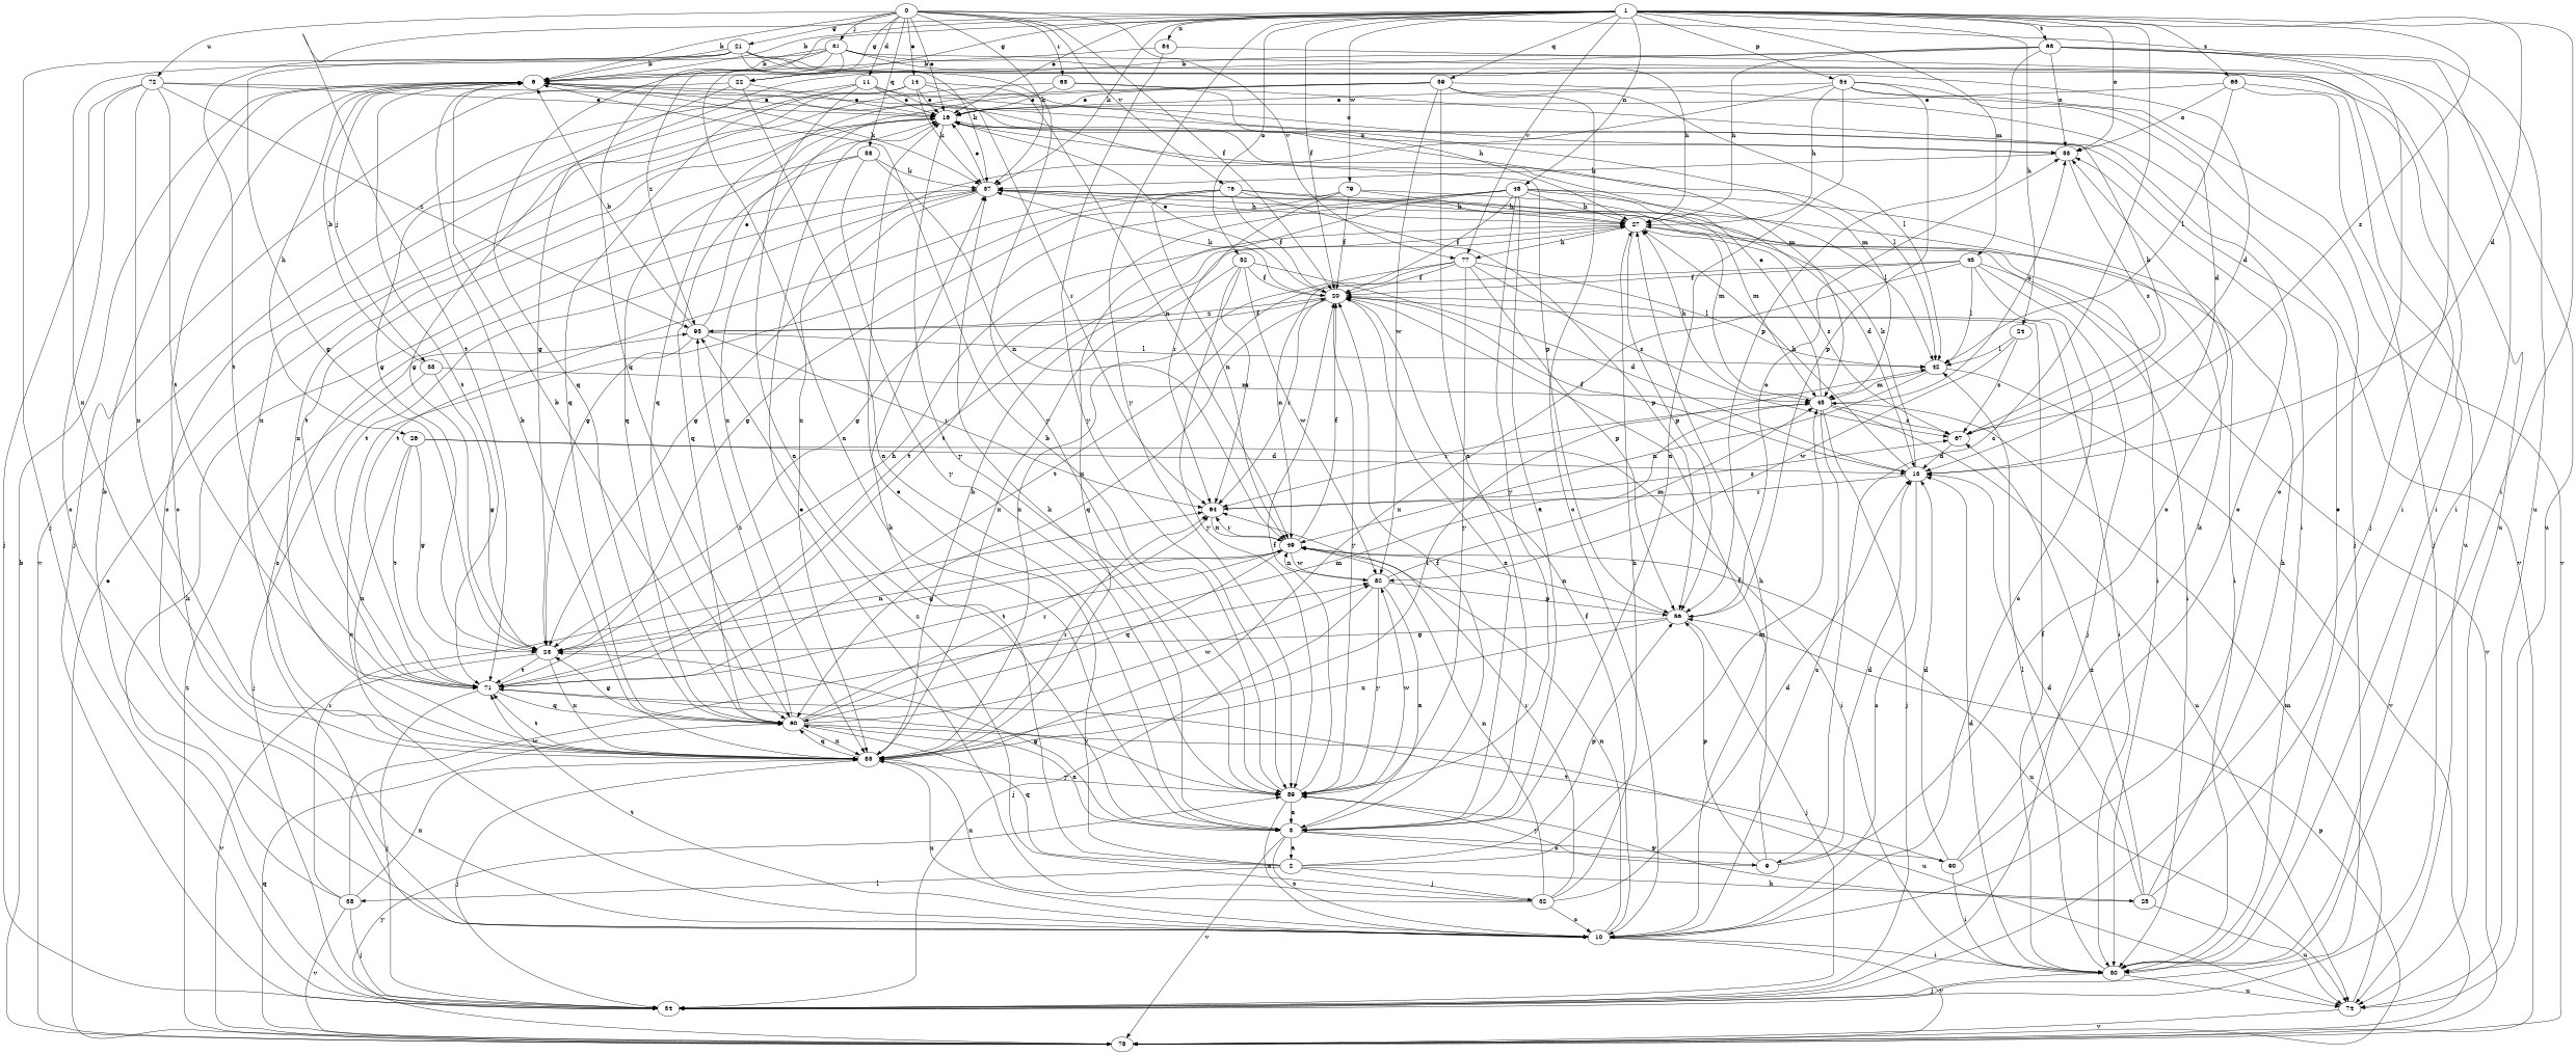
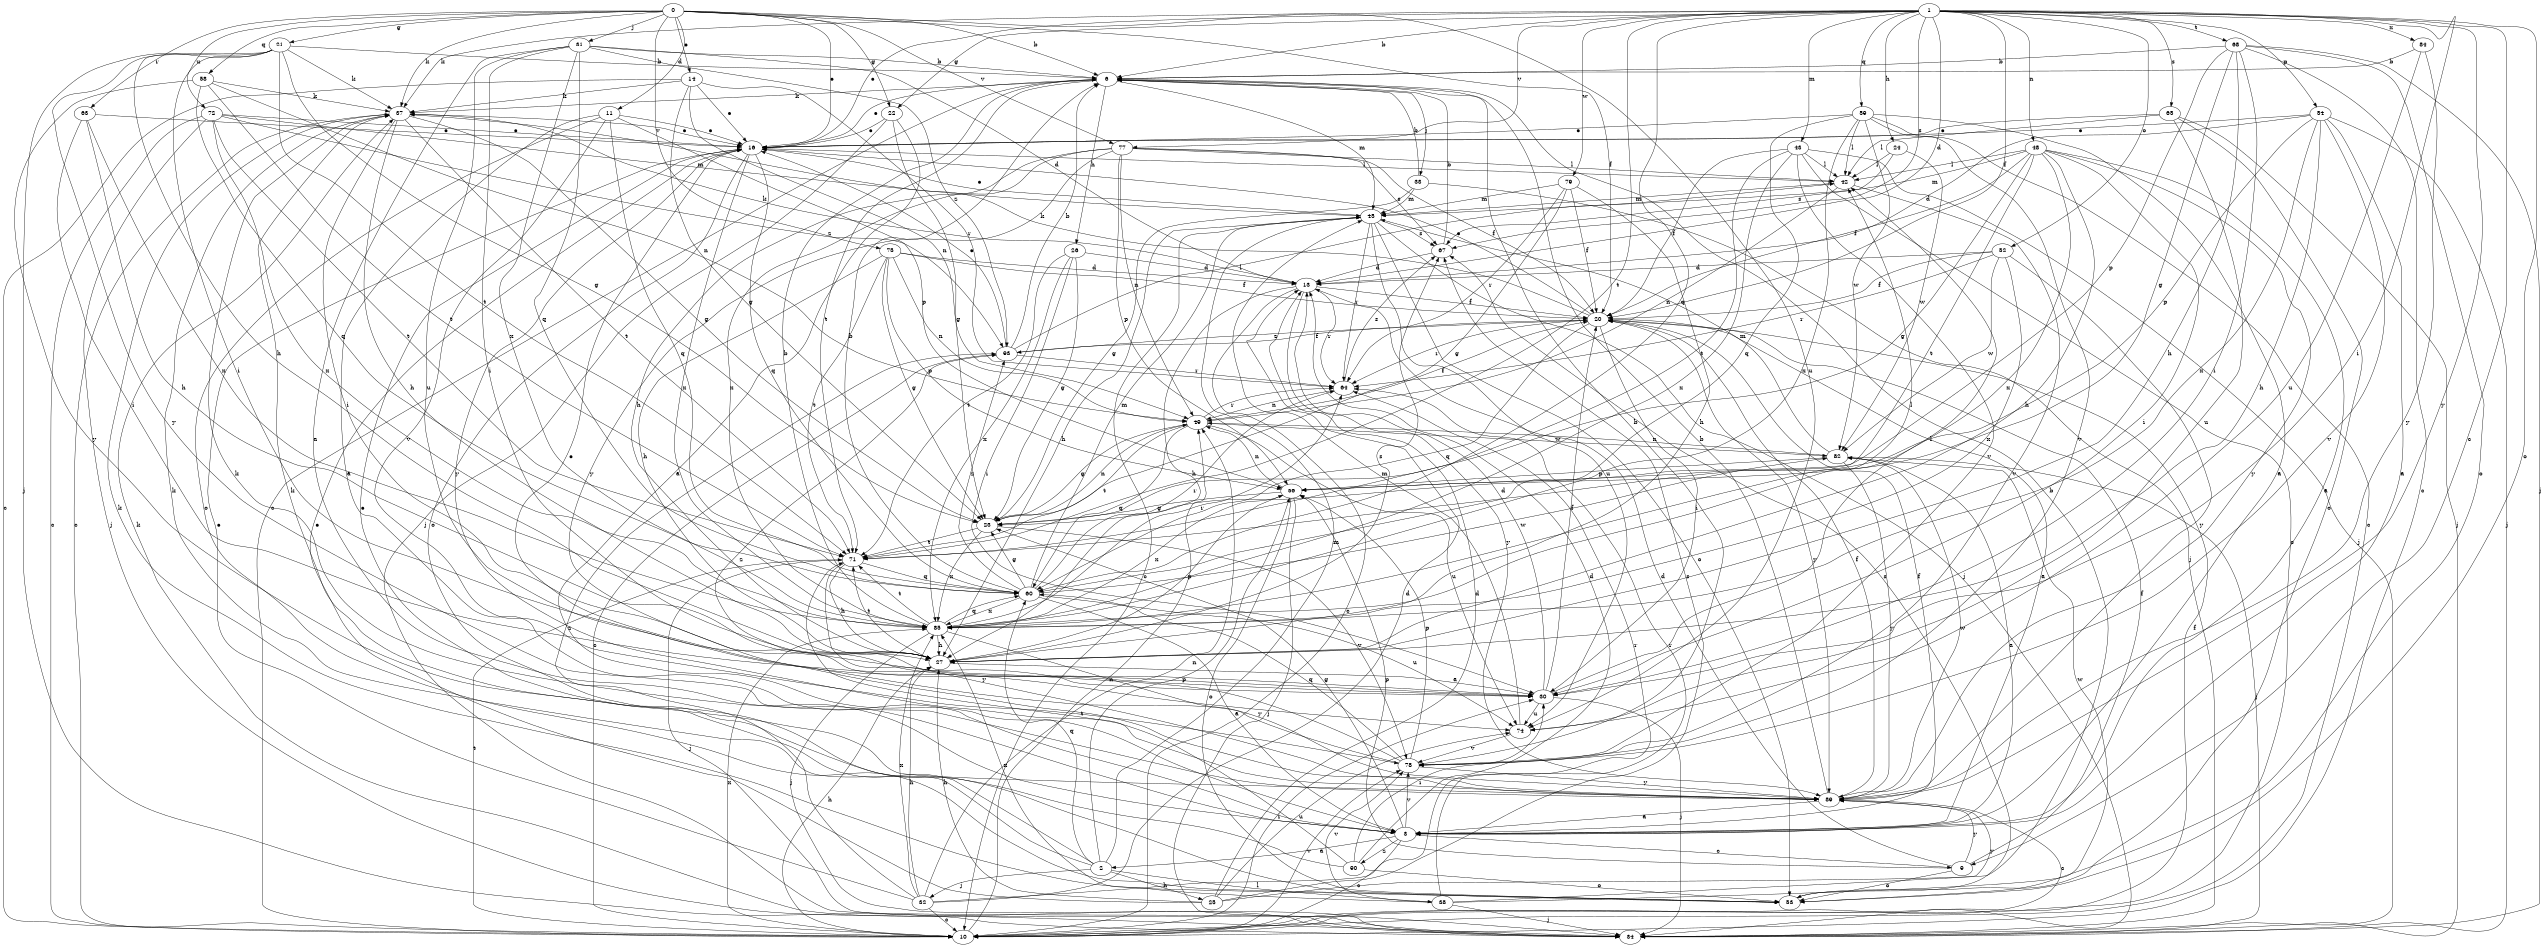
  strict digraph {
    0
    6
    11
    14
    16
    20
    21
    22
    31
    37
    58
    63
    72
    74
    75
    77
    71
    45
    10
    26
    33
    53
    60
    56
    3
    78
    23
    49
    64
    89
    85
    42
    30
    93
    27
    34
    13
    67
    1
    9
    24
    43
    48
    52
    54
    59
    65
    68
    79
    84
    82
    2
    25
    32
    38
    90
    0 -> 6 [label=b]
    0 -> 11 [label=d]
    0 -> 14 [label=e]
    0 -> 16 [label=e]
    0 -> 20 [label=f]
    0 -> 21 [label=g]
    0 -> 22 [label=g]
    0 -> 31 [label=j]
    0 -> 37 [label=k]
    0 -> 58 [label=q]
    0 -> 63 [label=r]
    0 -> 72 [label=u]
    0 -> 74 [label=u]
    0 -> 75 [label=v]
    0 -> 77 [label=v]
-   6 -> 16 [label=e]
+   16 -> 6 [label=e]
    6 -> 37 [label=k]
    6 -> 71 [label=t]
    6 -> 45 [label=m]
    6 -> 10 [label=c]
    6 -> 26 [label=h]
    6 -> 33 [label=j]
    11 -> 16 [label=e]
    11 -> 53 [label=o]
    11 -> 60 [label=q]
    11 -> 56 [label=p]
    11 -> 3 [label=a]
    11 -> 78 [label=v]
    14 -> 16 [label=e]
    14 -> 37 [label=k]
    14 -> 10 [label=c]
    14 -> 23 [label=g]
    14 -> 49 [label=n]
    14 -> 64 [label=r]
    16 -> 53 [label=o]
    16 -> 60 [label=q]
    16 -> 89 [label=y]
    16 -> 85 [label=x]
    16 -> 42 [label=l]
    20 -> 16 [label=e]
    20 -> 37 [label=k]
    20 -> 60 [label=q]
    20 -> 3 [label=a]
    20 -> 64 [label=r]
    20 -> 89 [label=y]
    20 -> 30 [label=i]
    20 -> 93 [label=z]
    21 -> 6 [label=b]
    21 -> 37 [label=k]
    21 -> 71 [label=t]
    21 -> 23 [label=g]
    21 -> 89 [label=y]
    21 -> 30 [label=i]
    21 -> 27 [label=h]
    21 -> 34 [label=j]
    22 -> 16 [label=e]
    22 -> 3 [label=a]
    22 -> 23 [label=g]
    22 -> 34 [label=j]
    31 -> 6 [label=b]
    31 -> 74 [label=u]
    31 -> 60 [label=q]
    31 -> 3 [label=a]
    31 -> 85 [label=x]
    31 -> 30 [label=i]
    31 -> 93 [label=z]
    31 -> 13 [label=d]
    37 -> 16 [label=e]
    37 -> 71 [label=t]
    37 -> 10 [label=c]
    37 -> 23 [label=g]
    37 -> 30 [label=i]
    37 -> 27 [label=h]
    58 -> 37 [label=k]
    58 -> 71 [label=t]
    58 -> 60 [label=q]
    58 -> 49 [label=n]
    58 -> 89 [label=y]
    63 -> 16 [label=e]
    63 -> 85 [label=x]
    63 -> 30 [label=i]
    63 -> 27 [label=h]
    72 -> 16 [label=e]
    72 -> 71 [label=t]
    72 -> 45 [label=m]
    72 -> 10 [label=c]
    72 -> 85 [label=x]
    72 -> 93 [label=z]
    72 -> 34 [label=j]
    74 -> 45 [label=m]
    74 -> 78 [label=v]
    75 -> 20 [label=f]
    75 -> 71 [label=t]
    75 -> 56 [label=p]
    75 -> 23 [label=g]
    75 -> 49 [label=n]
    75 -> 27 [label=h]
    75 -> 13 [label=d]
    77 -> 20 [label=f]
    77 -> 56 [label=p]
    77 -> 49 [label=n]
    77 -> 89 [label=y]
    77 -> 85 [label=x]
    77 -> 42 [label=l]
-   27 -> 77 [label=h]
+   77 -> 27 [label=h]
    77 -> 67 [label=s]
    71 -> 60 [label=q]
    71 -> 89 [label=y]
    71 -> 27 [label=h]
    71 -> 34 [label=j]
    45 -> 16 [label=e]
    45 -> 74 [label=u]
    45 -> 10 [label=c]
    45 -> 53 [label=o]
    45 -> 64 [label=r]
    45 -> 27 [label=h]
    45 -> 34 [label=j]
    45 -> 67 [label=s]
    10 -> 20 [label=f]
    10 -> 71 [label=t]
    10 -> 78 [label=v]
    10 -> 49 [label=n]
    10 -> 85 [label=x]
    10 -> 30 [label=i]
    10 -> 27 [label=h]
    26 -> 71 [label=t]
    26 -> 23 [label=g]
    26 -> 85 [label=x]
    26 -> 30 [label=i]
    26 -> 13 [label=d]
    33 -> 6 [label=b]
    33 -> 45 [label=m]
    33 -> 23 [label=g]
    33 -> 34 [label=j]
    53 -> 37 [label=k]
    53 -> 67 [label=s]
    60 -> 6 [label=b]
    60 -> 74 [label=u]
    60 -> 45 [label=m]
    60 -> 3 [label=a]
    60 -> 23 [label=g]
    60 -> 64 [label=r]
    60 -> 85 [label=x]
    60 -> 93 [label=z]
    60 -> 82 [label=w]
    56 -> 53 [label=o]
    56 -> 23 [label=g]
    56 -> 49 [label=n]
    56 -> 85 [label=x]
    56 -> 34 [label=j]
    3 -> 20 [label=f]
    3 -> 37 [label=k]
    3 -> 10 [label=c]
    3 -> 78 [label=v]
    3 -> 23 [label=g]
    3 -> 9 [label=c]
    3 -> 2 [label=a]
    3 -> 90 [label=z]
    78 -> 6 [label=b]
    78 -> 16 [label=e]
    78 -> 60 [label=q]
    78 -> 56 [label=p]
    78 -> 89 [label=y]
    78 -> 93 [label=z]
    23 -> 71 [label=t]
    23 -> 78 [label=v]
    23 -> 49 [label=n]
    23 -> 85 [label=x]
    49 -> 20 [label=f]
    49 -> 74 [label=u]
    49 -> 71 [label=t]
    49 -> 60 [label=q]
    49 -> 23 [label=g]
    49 -> 64 [label=r]
    49 -> 82 [label=w]
    64 -> 49 [label=n]
    64 -> 67 [label=s]
    89 -> 6 [label=b]
    89 -> 20 [label=f]
    89 -> 10 [label=c]
    89 -> 3 [label=a]
    89 -> 82 [label=w]
    85 -> 6 [label=b]
    85 -> 71 [label=t]
    85 -> 60 [label=q]
    85 -> 64 [label=r]
    85 -> 89 [label=y]
    85 -> 42 [label=l]
    85 -> 27 [label=h]
    85 -> 34 [label=j]
    42 -> 45 [label=m]
    42 -> 78 [label=v]
    42 -> 49 [label=n]
    30 -> 20 [label=f]
    30 -> 74 [label=u]
    30 -> 42 [label=l]
    30 -> 34 [label=j]
    30 -> 13 [label=d]
    93 -> 6 [label=b]
    93 -> 16 [label=e]
    93 -> 20 [label=f]
    93 -> 10 [label=c]
    93 -> 64 [label=r]
    93 -> 42 [label=l]
    27 -> 71 [label=t]
    27 -> 56 [label=p]
-   27 -> 30 [label=i]
+   27 -> 30 [label=a]
    27 -> 67 [label=s]
    34 -> 37 [label=k]
    13 -> 20 [label=f]
    13 -> 37 [label=k]
    13 -> 10 [label=c]
    13 -> 64 [label=r]
+   13 -> 89 [label=y]
    13 -> 27 [label=h]
    67 -> 6 [label=b]
    67 -> 13 [label=d]
    1 -> 6 [label=b]
    1 -> 16 [label=e]
    1 -> 20 [label=f]
    1 -> 22 [label=g]
    1 -> 37 [label=k]
    1 -> 77 [label=v]
    1 -> 71 [label=t]
    1 -> 53 [label=o]
    1 -> 60 [label=q]
    1 -> 89 [label=y]
    1 -> 30 [label=i]
    1 -> 13 [label=d]
    1 -> 67 [label=s]
    1 -> 9 [label=c]
    1 -> 24 [label=h]
    1 -> 43 [label=m]
    1 -> 48 [label=n]
    1 -> 52 [label=o]
    1 -> 54 [label=p]
    1 -> 59 [label=q]
    1 -> 65 [label=s]
    1 -> 68 [label=t]
    1 -> 79 [label=w]
    1 -> 84 [label=x]
    9 -> 20 [label=f]
    9 -> 53 [label=o]
    9 -> 56 [label=p]
    9 -> 89 [label=y]
    9 -> 13 [label=d]
    24 -> 42 [label=l]
    24 -> 67 [label=s]
    24 -> 82 [label=w]
    43 -> 20 [label=f]
    43 -> 71 [label=t]
    43 -> 10 [label=c]
    43 -> 78 [label=v]
    43 -> 85 [label=x]
    43 -> 42 [label=l]
    43 -> 34 [label=j]
    48 -> 20 [label=f]
    48 -> 71 [label=t]
    48 -> 45 [label=m]
    48 -> 3 [label=a]
    48 -> 23 [label=g]
    48 -> 89 [label=y]
    48 -> 85 [label=x]
    48 -> 42 [label=l]
    48 -> 30 [label=i]
    48 -> 27 [label=h]
    52 -> 20 [label=f]
    52 -> 64 [label=r]
    52 -> 89 [label=y]
    52 -> 85 [label=x]
    52 -> 13 [label=d]
    52 -> 82 [label=w]
    54 -> 16 [label=e]
    54 -> 56 [label=p]
    54 -> 3 [label=a]
    54 -> 78 [label=v]
    54 -> 85 [label=x]
    54 -> 27 [label=h]
    54 -> 34 [label=j]
    54 -> 13 [label=d]
    59 -> 16 [label=e]
    59 -> 10 [label=c]
    59 -> 60 [label=q]
    59 -> 3 [label=a]
    59 -> 78 [label=v]
    59 -> 85 [label=x]
    59 -> 42 [label=l]
    59 -> 82 [label=w]
    65 -> 16 [label=e]
    65 -> 74 [label=u]
    65 -> 53 [label=o]
    65 -> 42 [label=l]
    65 -> 34 [label=j]
    68 -> 6 [label=b]
    68 -> 10 [label=c]
    68 -> 53 [label=o]
    68 -> 56 [label=p]
    68 -> 23 [label=g]
    68 -> 30 [label=i]
    68 -> 27 [label=h]
    68 -> 34 [label=j]
    79 -> 20 [label=f]
    79 -> 45 [label=m]
    79 -> 23 [label=g]
    79 -> 64 [label=r]
    79 -> 27 [label=h]
    84 -> 6 [label=b]
    84 -> 74 [label=u]
    84 -> 89 [label=y]
    82 -> 45 [label=m]
    82 -> 56 [label=p]
    82 -> 3 [label=a]
    82 -> 49 [label=n]
    82 -> 89 [label=y]
    82 -> 34 [label=j]
    2 -> 16 [label=e]
    2 -> 37 [label=k]
    2 -> 45 [label=m]
    2 -> 60 [label=q]
    2 -> 56 [label=p]
    2 -> 25 [label=h]
    2 -> 32 [label=j]
    2 -> 38 [label=l]
    25 -> 16 [label=e]
    25 -> 74 [label=u]
    25 -> 89 [label=y]
    25 -> 27 [label=h]
    25 -> 13 [label=d]
    25 -> 67 [label=s]
    32 -> 16 [label=e]
    32 -> 10 [label=c]
    32 -> 49 [label=n]
    32 -> 64 [label=r]
    32 -> 85 [label=x]
    32 -> 93 [label=z]
    32 -> 27 [label=h]
    32 -> 13 [label=d]
    38 -> 6 [label=b]
    38 -> 78 [label=v]
    38 -> 64 [label=r]
    38 -> 85 [label=x]
    38 -> 34 [label=j]
    38 -> 82 [label=w]
    90 -> 37 [label=k]
    90 -> 71 [label=t]
    90 -> 53 [label=o]
    90 -> 30 [label=i]
    90 -> 13 [label=d]
  }
